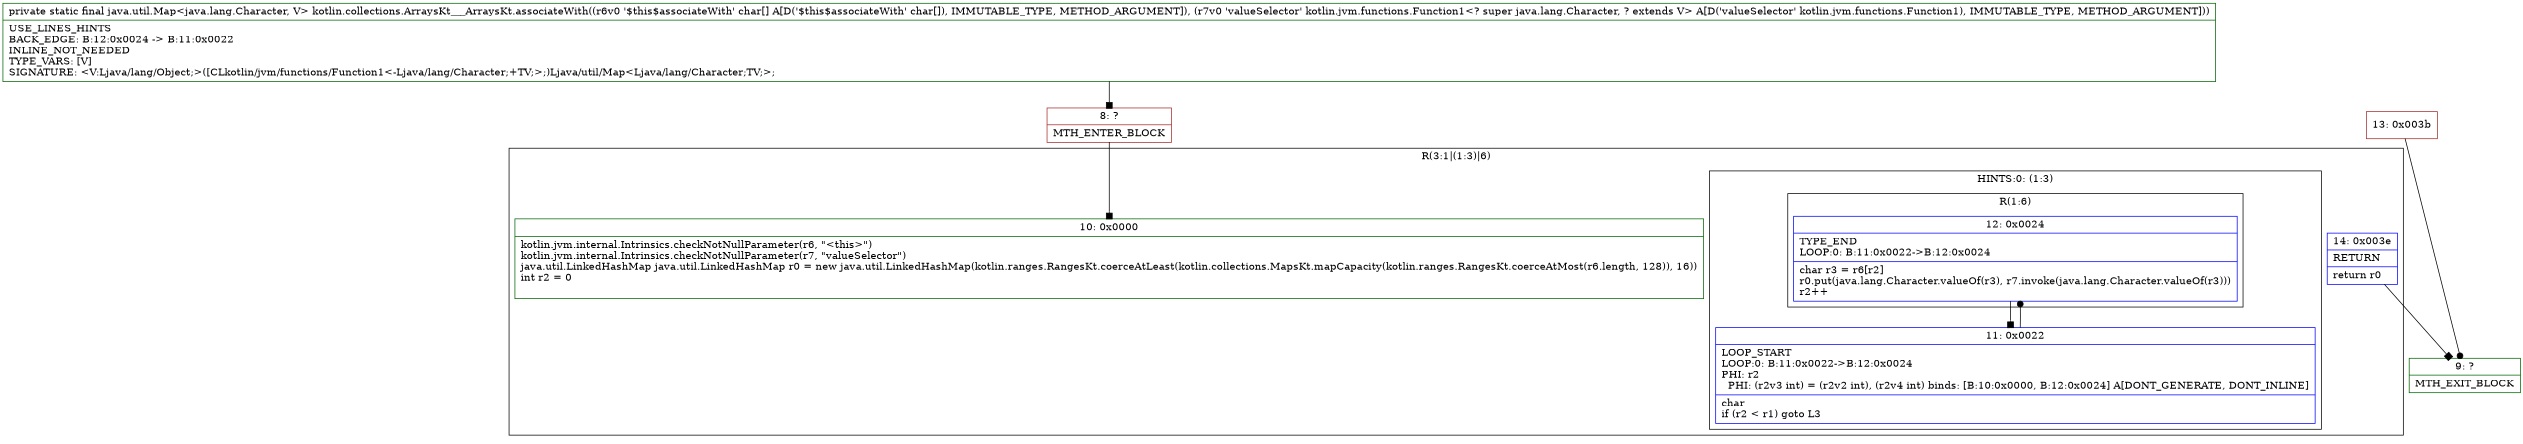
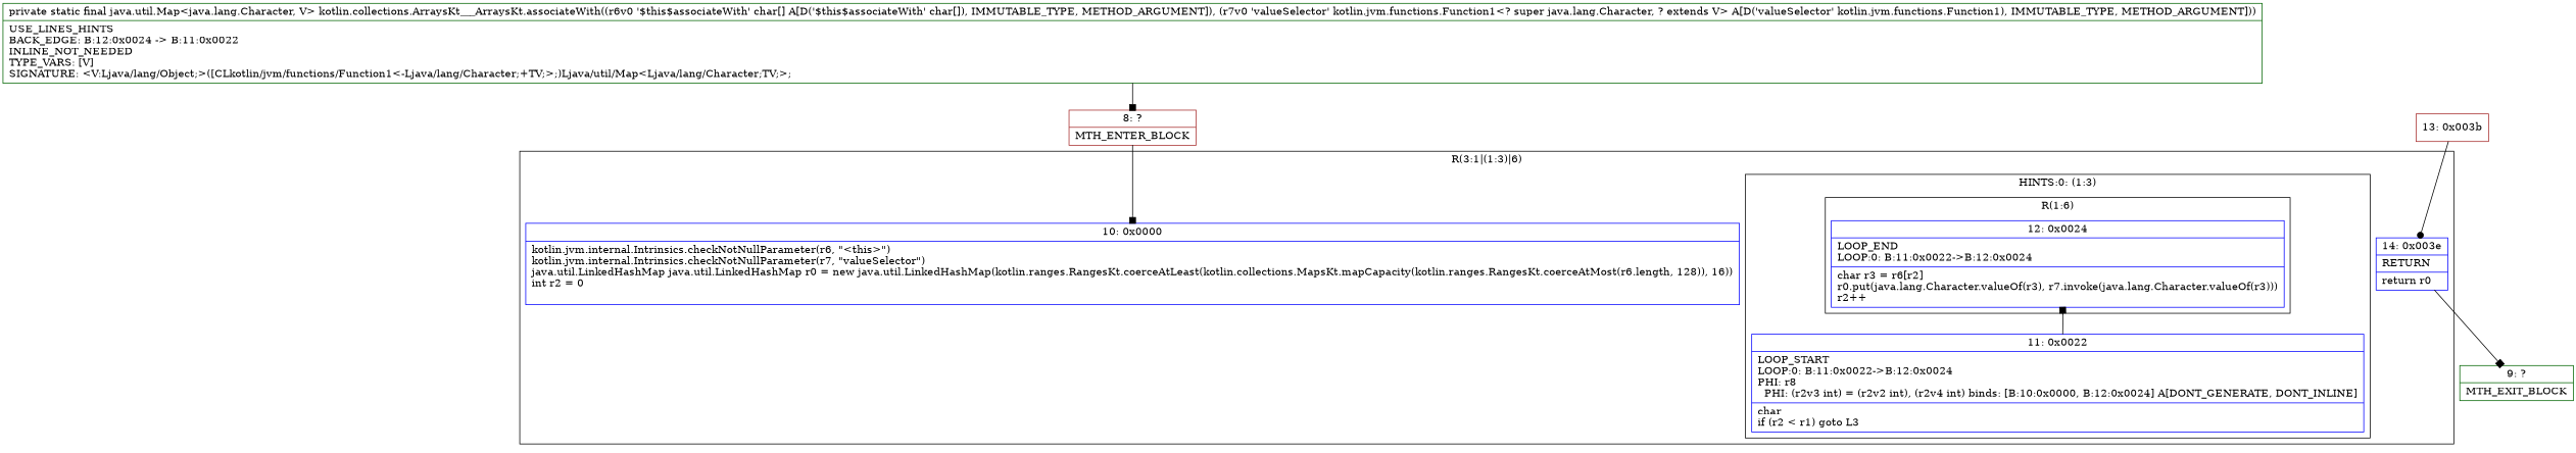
  digraph {
    node [color=blue shape=record]
    edge [arrowhead=box]
-   n1 [label="{12\:\ 0x0024|TYPE_END\lLOOP:0: B:11:0x0022\-\>B:12:0x0024\l|char r3 = r6[r2]\lr0.put(java.lang.Character.valueOf(r3), r7.invoke(java.lang.Character.valueOf(r3)))\lr2++\l}"]
-   n2 [label="{11\:\ 0x0022|LOOP_START\lLOOP:0: B:11:0x0022\-\>B:12:0x0024\lPHI: r2 \l  PHI: (r2v3 int) = (r2v2 int), (r2v4 int) binds: [B:10:0x0000, B:12:0x0024] A[DONT_GENERATE, DONT_INLINE]\l|char \lif (r2 \< r1) goto L3\l}"]
-   n3 [color=darkgreen label="{10\:\ 0x0000|kotlin.jvm.internal.Intrinsics.checkNotNullParameter(r6, \"\<this\>\")\lkotlin.jvm.internal.Intrinsics.checkNotNullParameter(r7, \"valueSelector\")\ljava.util.LinkedHashMap java.util.LinkedHashMap r0 = new java.util.LinkedHashMap(kotlin.ranges.RangesKt.coerceAtLeast(kotlin.collections.MapsKt.mapCapacity(kotlin.ranges.RangesKt.coerceAtMost(r6.length, 128)), 16))\lint r2 = 0\l\l}"]
+   n1 [label="{12\:\ 0x0024|LOOP_END\lLOOP:0: B:11:0x0022\-\>B:12:0x0024\l|char r3 = r6[r2]\lr0.put(java.lang.Character.valueOf(r3), r7.invoke(java.lang.Character.valueOf(r3)))\lr2++\l}"]
+   n2 [label="{11\:\ 0x0022|LOOP_START\lLOOP:0: B:11:0x0022\-\>B:12:0x0024\lPHI: r8 \l  PHI: (r2v3 int) = (r2v2 int), (r2v4 int) binds: [B:10:0x0000, B:12:0x0024] A[DONT_GENERATE, DONT_INLINE]\l|char \lif (r2 \< r1) goto L3\l}"]
+   n3 [label="{10\:\ 0x0000|kotlin.jvm.internal.Intrinsics.checkNotNullParameter(r6, \"\<this\>\")\lkotlin.jvm.internal.Intrinsics.checkNotNullParameter(r7, \"valueSelector\")\ljava.util.LinkedHashMap java.util.LinkedHashMap r0 = new java.util.LinkedHashMap(kotlin.ranges.RangesKt.coerceAtLeast(kotlin.collections.MapsKt.mapCapacity(kotlin.ranges.RangesKt.coerceAtMost(r6.length, 128)), 16))\lint r2 = 0\l\l}"]
    n4 [label="{14\:\ 0x003e|RETURN\l|return r0\l}"]
    n5 [color=darkgreen label="{9\:\ ?|MTH_EXIT_BLOCK\l}"]
    n6 [color=brown label="{8\:\ ?|MTH_ENTER_BLOCK\l}"]
    n7 [color=brown label="{13\:\ 0x003b}"]
    n8 [color=darkgreen label="{private static final java.util.Map\<java.lang.Character, V\> kotlin.collections.ArraysKt___ArraysKt.associateWith((r6v0 '$this$associateWith' char[] A[D('$this$associateWith' char[]), IMMUTABLE_TYPE, METHOD_ARGUMENT]), (r7v0 'valueSelector' kotlin.jvm.functions.Function1\<? super java.lang.Character, ? extends V\> A[D('valueSelector' kotlin.jvm.functions.Function1), IMMUTABLE_TYPE, METHOD_ARGUMENT]))  | USE_LINES_HINTS\lBACK_EDGE: B:12:0x0024 \-\> B:11:0x0022\lINLINE_NOT_NEEDED\lTYPE_VARS: [V]\lSIGNATURE: \<V:Ljava\/lang\/Object;\>([CLkotlin\/jvm\/functions\/Function1\<\-Ljava\/lang\/Character;+TV;\>;)Ljava\/util\/Map\<Ljava\/lang\/Character;TV;\>;\l}"]
    subgraph cluster_1 {
      label="R(3:1|(1:3)|6)"
      n3
      n4
      subgraph cluster_2 {
        label="HINTS:0: (1:3)"
        n2
        subgraph cluster_3 {
          label="R(1:6)"
          n1
        }
      }
    }
-   n1 -> n2
-   n2 -> n1 [arrowhead=dot]
+   n2 -> n1
    n4 -> n5
    n6 -> n3
-   n7 -> n5 [arrowhead=dot]
+   n7 -> n4 [arrowhead=dot]
    n8 -> n6
  }
